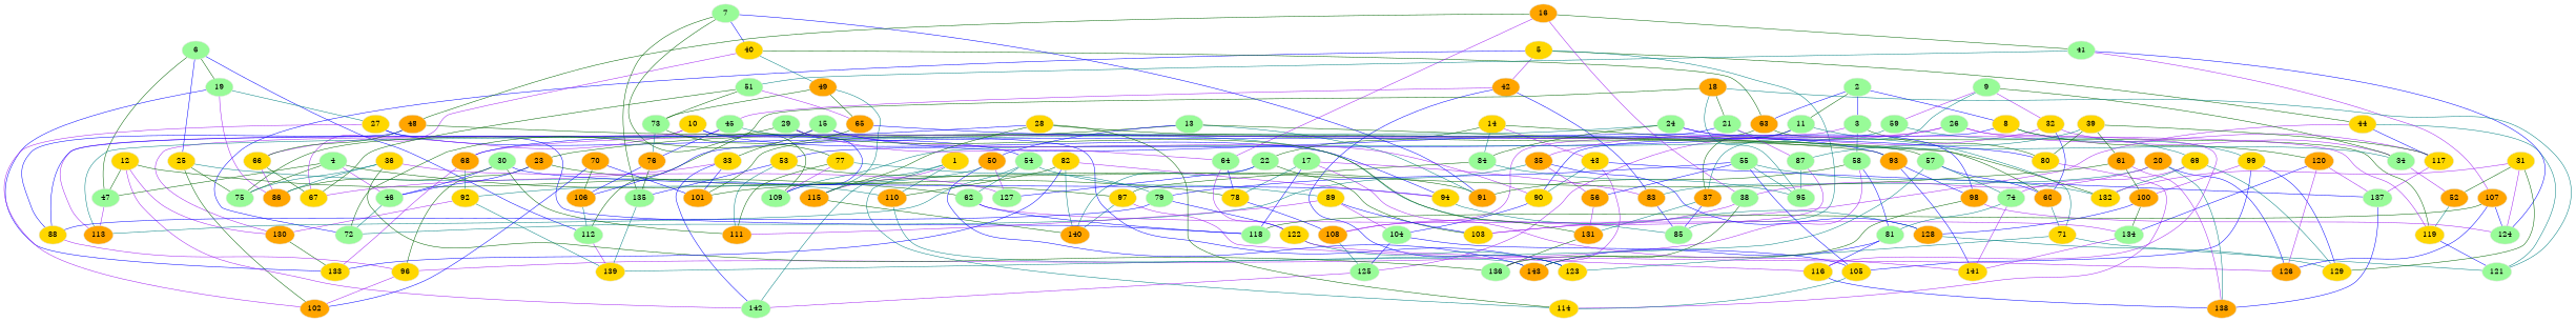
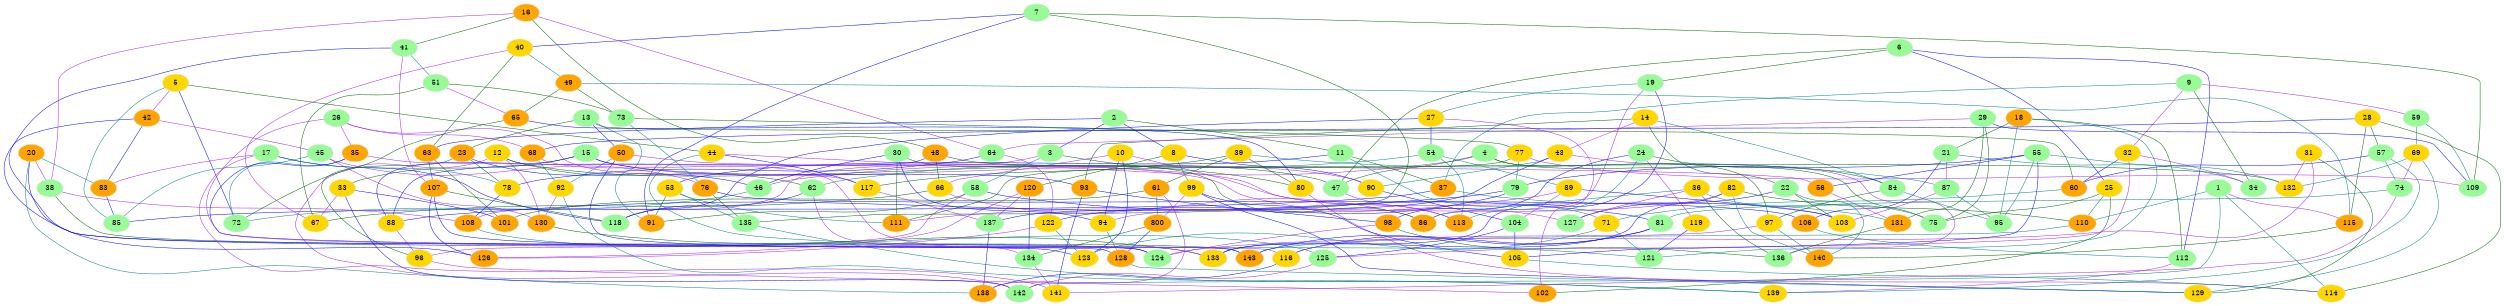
  graph {
    node [color=gray90 fillcolor=palegreen style=filled]
    edge [color=blue]
-   1 [fillcolor=gold]
+   1
    110 [fillcolor=orange]
    114 [fillcolor=gold]
    115 [fillcolor=orange]
    142
    143 [fillcolor=orange]
    140 [fillcolor=orange]
    2
    3
    8 [fillcolor=gold]
    11
    63 [fillcolor=orange]
    58
    80 [fillcolor=gold]
    108 [fillcolor=orange]
    90 [fillcolor=gold]
    99 [fillcolor=gold]
    120 [fillcolor=orange]
    37 [fillcolor=orange]
    53 [fillcolor=gold]
    71 [fillcolor=gold]
    119 [fillcolor=gold]
    101 [fillcolor=orange]
    91 [fillcolor=orange]
    96 [fillcolor=gold]
    81
    125
    4
    46
    47
    75
    97 [fillcolor=gold]
    72
    113 [fillcolor=orange]
    116 [fillcolor=gold]
    5 [fillcolor=gold]
    42 [fillcolor=orange]
    44 [fillcolor=gold]
    85
    123 [fillcolor=gold]
    83 [fillcolor=orange]
    45
    121
    103 [fillcolor=gold]
    117 [fillcolor=gold]
    6
    19
    25 [fillcolor=gold]
    112
    27 [fillcolor=gold]
    86 [fillcolor=orange]
    133 [fillcolor=gold]
    102 [fillcolor=orange]
    139 [fillcolor=gold]
    40 [fillcolor=gold]
    7
    109
    135
    67 [fillcolor=gold]
    49 [fillcolor=orange]
    104
    129 [fillcolor=gold]
    105 [fillcolor=gold]
-   100 [fillcolor=orange]
+   100 [fillcolor=orange label=800]
    126 [fillcolor=orange]
    137
    134
    32 [fillcolor=gold]
    9
    34
    59
    60 [fillcolor=orange]
-   52 [fillcolor=orange]
    131 [fillcolor=orange]
    69 [fillcolor=gold]
    10 [fillcolor=gold]
    66 [fillcolor=gold]
    94 [fillcolor=gold]
    128 [fillcolor=orange]
    111 [fillcolor=orange]
    12 [fillcolor=gold]
    62
    130 [fillcolor=orange]
    118
    13
    23 [fillcolor=orange]
    50 [fillcolor=orange]
    78 [fillcolor=gold]
    127
    92 [fillcolor=gold]
    14 [fillcolor=gold]
    22
    43 [fillcolor=gold]
    84
    93 [fillcolor=orange]
    136
    95
    141 [fillcolor=gold]
    98 [fillcolor=orange]
    15
    33 [fillcolor=gold]
    88 [fillcolor=gold]
    16 [fillcolor=orange]
    38
    41
    48 [fillcolor=orange]
    64
    124
    51
    107 [fillcolor=orange]
    132 [fillcolor=gold]
    122 [fillcolor=gold]
    17
    18 [fillcolor=orange]
    21
    87
    106 [fillcolor=orange]
    54
    20 [fillcolor=orange]
    138 [fillcolor=orange]
    24
    35 [fillcolor=orange]
    26
    68 [fillcolor=orange]
    56 [fillcolor=orange]
    89 [fillcolor=gold]
    28 [fillcolor=gold]
    57
    74
    29
    30
    31 [fillcolor=gold]
    36 [fillcolor=gold]
    39 [fillcolor=gold]
    61 [fillcolor=orange]
    65 [fillcolor=orange]
    73
    76 [fillcolor=orange]
    77 [fillcolor=gold]
    55
    79
-   70 [fillcolor=orange]
    82 [fillcolor=gold]
    1 -- 110 [color=teal]
    1 -- 114 [color=teal]
    1 -- 115 [color=purple]
    1 -- 142 [color=teal]
    110 -- 143 [color=teal]
    115 -- 140 [color=darkgreen]
    2 -- 3
    2 -- 8
    2 -- 11 [color=darkgreen]
    2 -- 63
    3 -- 58 [color=teal]
    3 -- 80 [color=darkgreen]
    3 -- 108 [color=purple]
    8 -- 90
    8 -- 99 [color=teal]
    8 -- 120 [color=darkgreen]
    11 -- 37 [color=darkgreen]
    11 -- 53
    11 -- 71 [color=teal]
-   63 -- 119 [color=darkgreen]
+   63 -- 107 [color=darkgreen]
    63 -- 101 [color=darkgreen]
    58 -- 91 [color=darkgreen]
    58 -- 96 [color=purple]
    58 -- 81
    80 -- 114 [color=purple]
    108 -- 125 [color=teal]
    90 -- 104
    99 -- 129
    99 -- 105
    99 -- 100 [color=purple]
    120 -- 126 [color=purple]
    120 -- 137 [color=purple]
    120 -- 134
    37 -- 85
    37 -- 131 [color=teal]
    53 -- 91 [color=darkgreen]
-   53 -- 135
+   53 -- 135 [color=teal]
    53 -- 111 [color=teal]
    71 -- 123 [color=teal]
    71 -- 121 [color=teal]
    119 -- 121
    96 -- 102 [color=purple]
    81 -- 143
    81 -- 116
    125 -- 142 [color=purple]
    4 -- 46 [color=purple]
    4 -- 47 [color=darkgreen]
    4 -- 75 [color=darkgreen]
    4 -- 97 [color=darkgreen]
    46 -- 72 [color=teal]
    47 -- 113 [color=purple]
    97 -- 140 [color=teal]
    97 -- 116 [color=purple]
    116 -- 138
    5 -- 72
    5 -- 42 [color=purple]
    5 -- 44 [color=darkgreen]
    5 -- 85 [color=teal]
    42 -- 123
    42 -- 83
    42 -- 45 [color=purple]
    44 -- 121 [color=teal]
    44 -- 103 [color=purple]
    44 -- 117
    83 -- 85
    45 -- 85 [color=teal]
    45 -- 130 [color=purple]
-   45 -- 76
+   45 -- 76 [color=purple]
    117 -- 137 [color=purple]
    6 -- 47 [color=darkgreen]
    6 -- 19 [color=darkgreen]
    6 -- 25
    6 -- 112
    19 -- 27 [color=teal]
    19 -- 86 [color=purple]
    19 -- 133
    25 -- 110 [color=teal]
    25 -- 75 [color=darkgreen]
    25 -- 102 [color=darkgreen]
    112 -- 139 [color=purple]
    27 -- 102 [color=purple]
    27 -- 118
    27 -- 54
    40 -- 63 [color=darkgreen]
    40 -- 67 [color=purple]
    40 -- 49 [color=teal]
    7 -- 91
    7 -- 40
    7 -- 109 [color=darkgreen]
    7 -- 135 [color=darkgreen]
    135 -- 139 [color=teal]
    49 -- 115 [color=teal]
    49 -- 65 [color=darkgreen]
    49 -- 73 [color=darkgreen]
    104 -- 125
    104 -- 105
    105 -- 114 [color=teal]
    100 -- 134 [color=darkgreen]
    100 -- 128
    137 -- 138
    134 -- 141 [color=purple]
    32 -- 125 [color=purple]
    32 -- 34 [color=purple]
    32 -- 60
    9 -- 37 [color=teal]
    9 -- 32 [color=purple]
    9 -- 34 [color=darkgreen]
    9 -- 59 [color=purple]
-   34 -- 52 [color=purple]
    59 -- 109 [color=teal]
    59 -- 69 [color=teal]
    60 -- 71 [color=teal]
-   52 -- 119 [color=teal]
    131 -- 136 [color=darkgreen]
    69 -- 129 [color=teal]
    69 -- 132 [color=teal]
    69 -- 74 [color=purple]
    10 -- 113 [color=purple]
    10 -- 123
    10 -- 66 [color=purple]
    10 -- 94
    66 -- 86 [color=purple]
    66 -- 67 [color=darkgreen]
    94 -- 128 [color=teal]
    128 -- 129 [color=teal]
    12 -- 142 [color=purple]
    12 -- 47 [color=darkgreen]
    12 -- 62 [color=darkgreen]
    12 -- 130 [color=purple]
    62 -- 134 [color=purple]
    62 -- 118
    130 -- 133 [color=darkgreen]
    13 -- 91 [color=teal]
    13 -- 60 [color=darkgreen]
    13 -- 23 [color=darkgreen]
    13 -- 50
    23 -- 96 [color=darkgreen]
    23 -- 46
    23 -- 78 [color=darkgreen]
    50 -- 143
    50 -- 127 [color=purple]
    50 -- 92 [color=teal]
    78 -- 108
    92 -- 139 [color=teal]
    92 -- 130 [color=purple]
    14 -- 22 [color=darkgreen]
    14 -- 43 [color=purple]
    14 -- 84 [color=teal]
    14 -- 93 [color=darkgreen]
    22 -- 140 [color=teal]
    22 -- 103 [color=darkgreen]
    22 -- 127
    43 -- 90 [color=teal]
    43 -- 137
    43 -- 136 [color=purple]
    84 -- 97 [color=darkgreen]
    84 -- 95 [color=teal]
    93 -- 141
    93 -- 98
    98 -- 136 [color=darkgreen]
    98 -- 124 [color=purple]
    15 -- 90 [color=purple]
    15 -- 93
    15 -- 33 [color=darkgreen]
    15 -- 88
    33 -- 142
    33 -- 101
    33 -- 67 [color=purple]
    88 -- 96 [color=purple]
    16 -- 38 [color=purple]
    16 -- 41 [color=darkgreen]
    16 -- 48 [color=darkgreen]
    16 -- 64 [color=purple]
    38 -- 143 [color=darkgreen]
    38 -- 108 [color=purple]
    41 -- 124
    41 -- 51 [color=teal]
    41 -- 107 [color=purple]
    48 -- 66 [color=darkgreen]
    48 -- 88
    48 -- 132 [color=darkgreen]
    64 -- 78
    64 -- 122 [color=purple]
    51 -- 67 [color=darkgreen]
    51 -- 65 [color=purple]
    51 -- 73 [color=darkgreen]
    107 -- 126
    107 -- 118 [color=darkgreen]
    107 -- 124
    122 -- 123 [color=teal]
    122 -- 126 [color=purple]
    17 -- 83 [color=purple]
    17 -- 118
    17 -- 78 [color=teal]
    17 -- 141 [color=purple]
    18 -- 121 [color=teal]
    18 -- 112 [color=darkgreen]
    18 -- 95 [color=teal]
    18 -- 21 [color=darkgreen]
    21 -- 34 [color=teal]
    21 -- 87 [color=purple]
    21 -- 106
    87 -- 103 [color=purple]
    87 -- 95 [color=teal]
    106 -- 112 [color=teal]
    54 -- 113 [color=teal]
    54 -- 62 [color=teal]
    54 -- 89 [color=teal]
    20 -- 83 [color=teal]
    20 -- 126
    20 -- 38 [color=purple]
    20 -- 138 [color=teal]
    24 -- 119 [color=purple]
    24 -- 113 [color=teal]
    24 -- 84 [color=darkgreen]
    24 -- 98
    35 -- 72 [color=teal]
    35 -- 128
    35 -- 56 [color=purple]
    26 -- 116 [color=purple]
    26 -- 117 [color=purple]
    26 -- 35 [color=purple]
    26 -- 68 [color=purple]
    68 -- 133 [color=purple]
    68 -- 92 [color=teal]
    56 -- 131 [color=purple]
    89 -- 103
    89 -- 104 [color=purple]
    89 -- 111 [color=purple]
    28 -- 114 [color=darkgreen]
    28 -- 115 [color=darkgreen]
    28 -- 68
    28 -- 57 [color=darkgreen]
    57 -- 139 [color=teal]
    57 -- 60
    57 -- 74 [color=teal]
    74 -- 81 [color=teal]
    74 -- 141 [color=purple]
    29 -- 75 [color=darkgreen]
    29 -- 109
    29 -- 131 [color=darkgreen]
    29 -- 64 [color=purple]
    30 -- 46
    30 -- 86 [color=darkgreen]
    30 -- 94
    30 -- 111 [color=darkgreen]
    31 -- 129 [color=darkgreen]
-   31 -- 52 [color=darkgreen]
    31 -- 124 [color=purple]
    31 -- 132 [color=purple]
    36 -- 75 [color=teal]
    36 -- 86 [color=teal]
    36 -- 127 [color=purple]
    36 -- 136 [color=darkgreen]
    39 -- 80 [color=darkgreen]
    39 -- 117 [color=darkgreen]
    39 -- 87 [color=teal]
    39 -- 61 [color=darkgreen]
    61 -- 101 [color=darkgreen]
    61 -- 100 [color=darkgreen]
    61 -- 138 [color=purple]
    65 -- 80
    65 -- 72 [color=darkgreen]
    73 -- 76 [color=teal]
    73 -- 77 [color=darkgreen]
    76 -- 135 [color=darkgreen]
    76 -- 106
    77 -- 109 [color=purple]
    77 -- 111 [color=darkgreen]
    77 -- 79 [color=teal]
    55 -- 105
    55 -- 95 [color=teal]
    55 -- 132 [color=teal]
    55 -- 56
    55 -- 79
    79 -- 88
    79 -- 122
-   70 -- 101
-   70 -- 102
-   70 -- 106 [color=darkgreen]
    82 -- 110 [color=darkgreen]
    82 -- 140 [color=teal]
    82 -- 133
    82 -- 94 [color=purple]
  }
